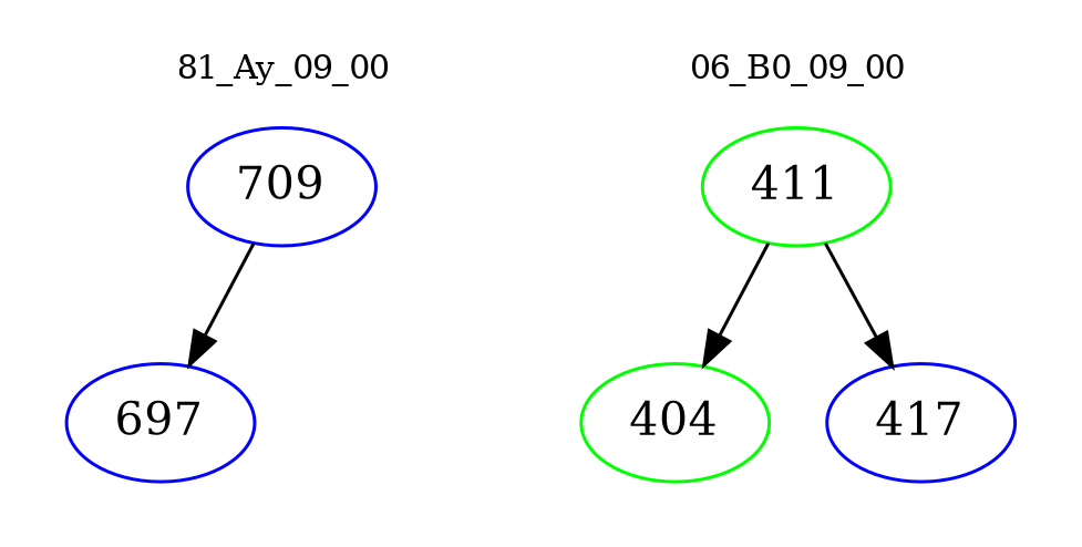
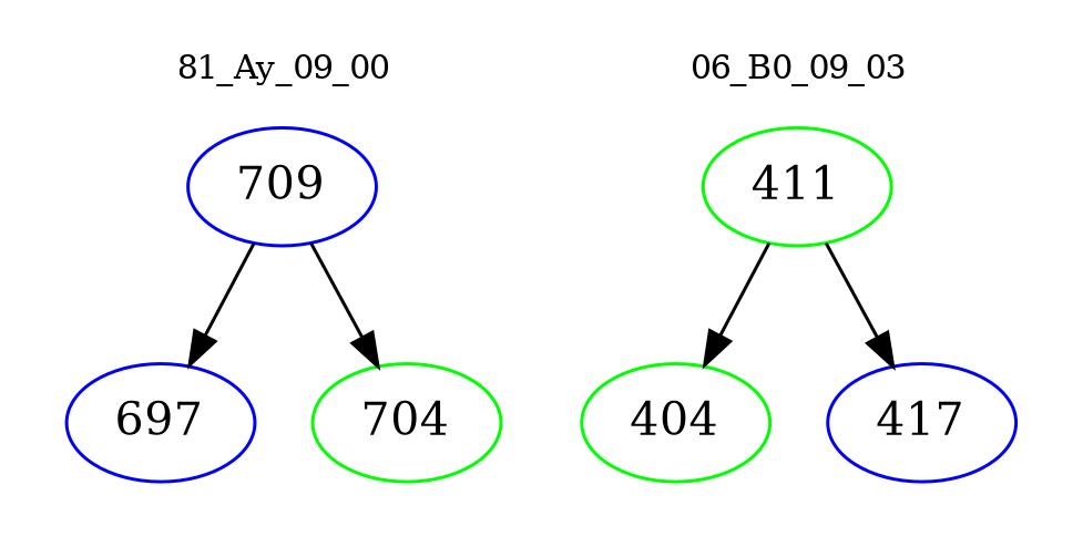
  digraph {
    node [color=blue]
    edge [color=black]
    n1 [label=709]
    n2 [label=697]
+   n3 [color=green label=704]
    n4 [color=green label=411]
    n5 [color=green label=404]
    n6 [label=417]
    subgraph cluster_1 {
      color=white
      fontsize=10
      label="81_Ay_09_00"
      n1
      n2
+     n3
    }
    subgraph cluster_2 {
      color=white
      fontsize=10
-     label="06_B0_09_00"
+     label="06_B0_09_03"
      n4
      n5
      n6
    }
    n1 -> n2
+   n1 -> n3
    n4 -> n5
    n4 -> n6
  }
